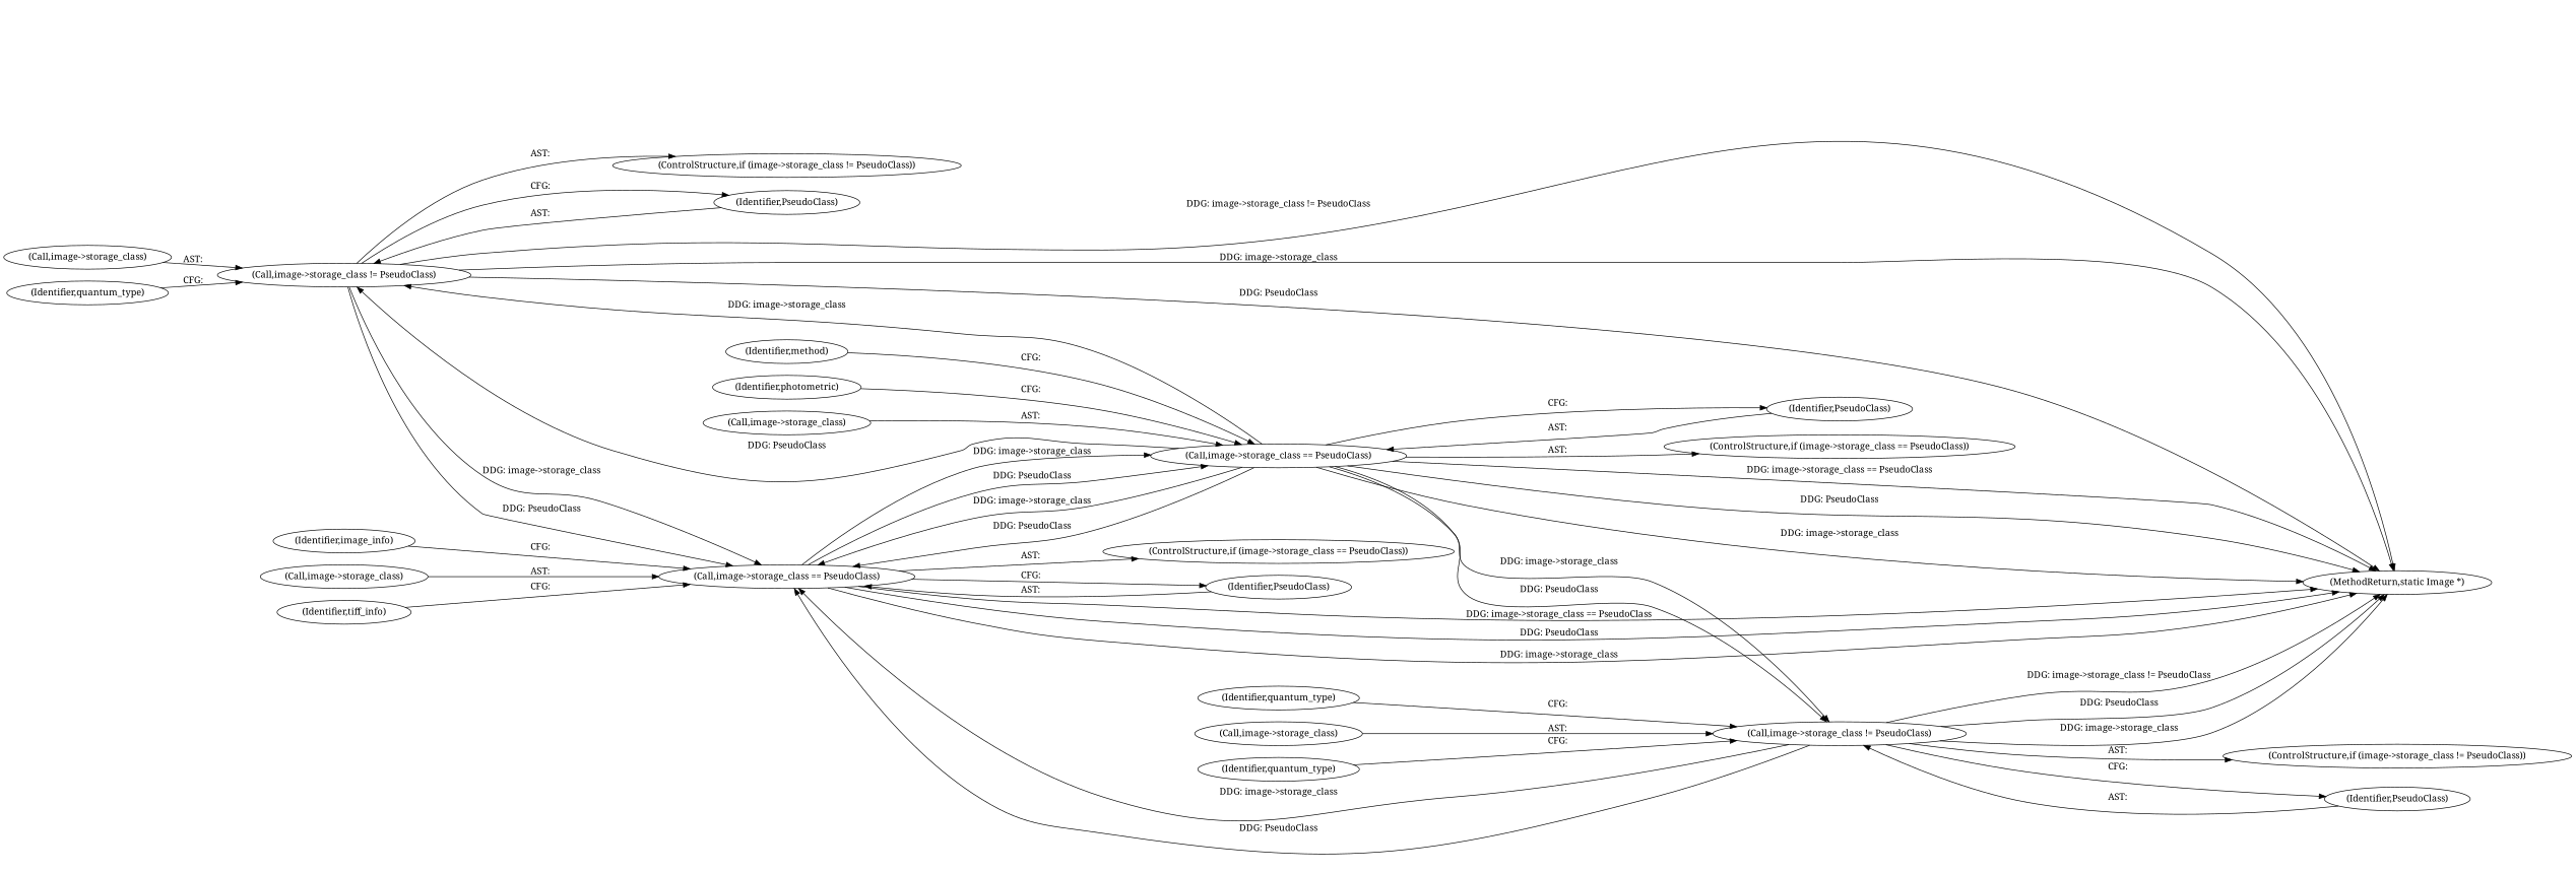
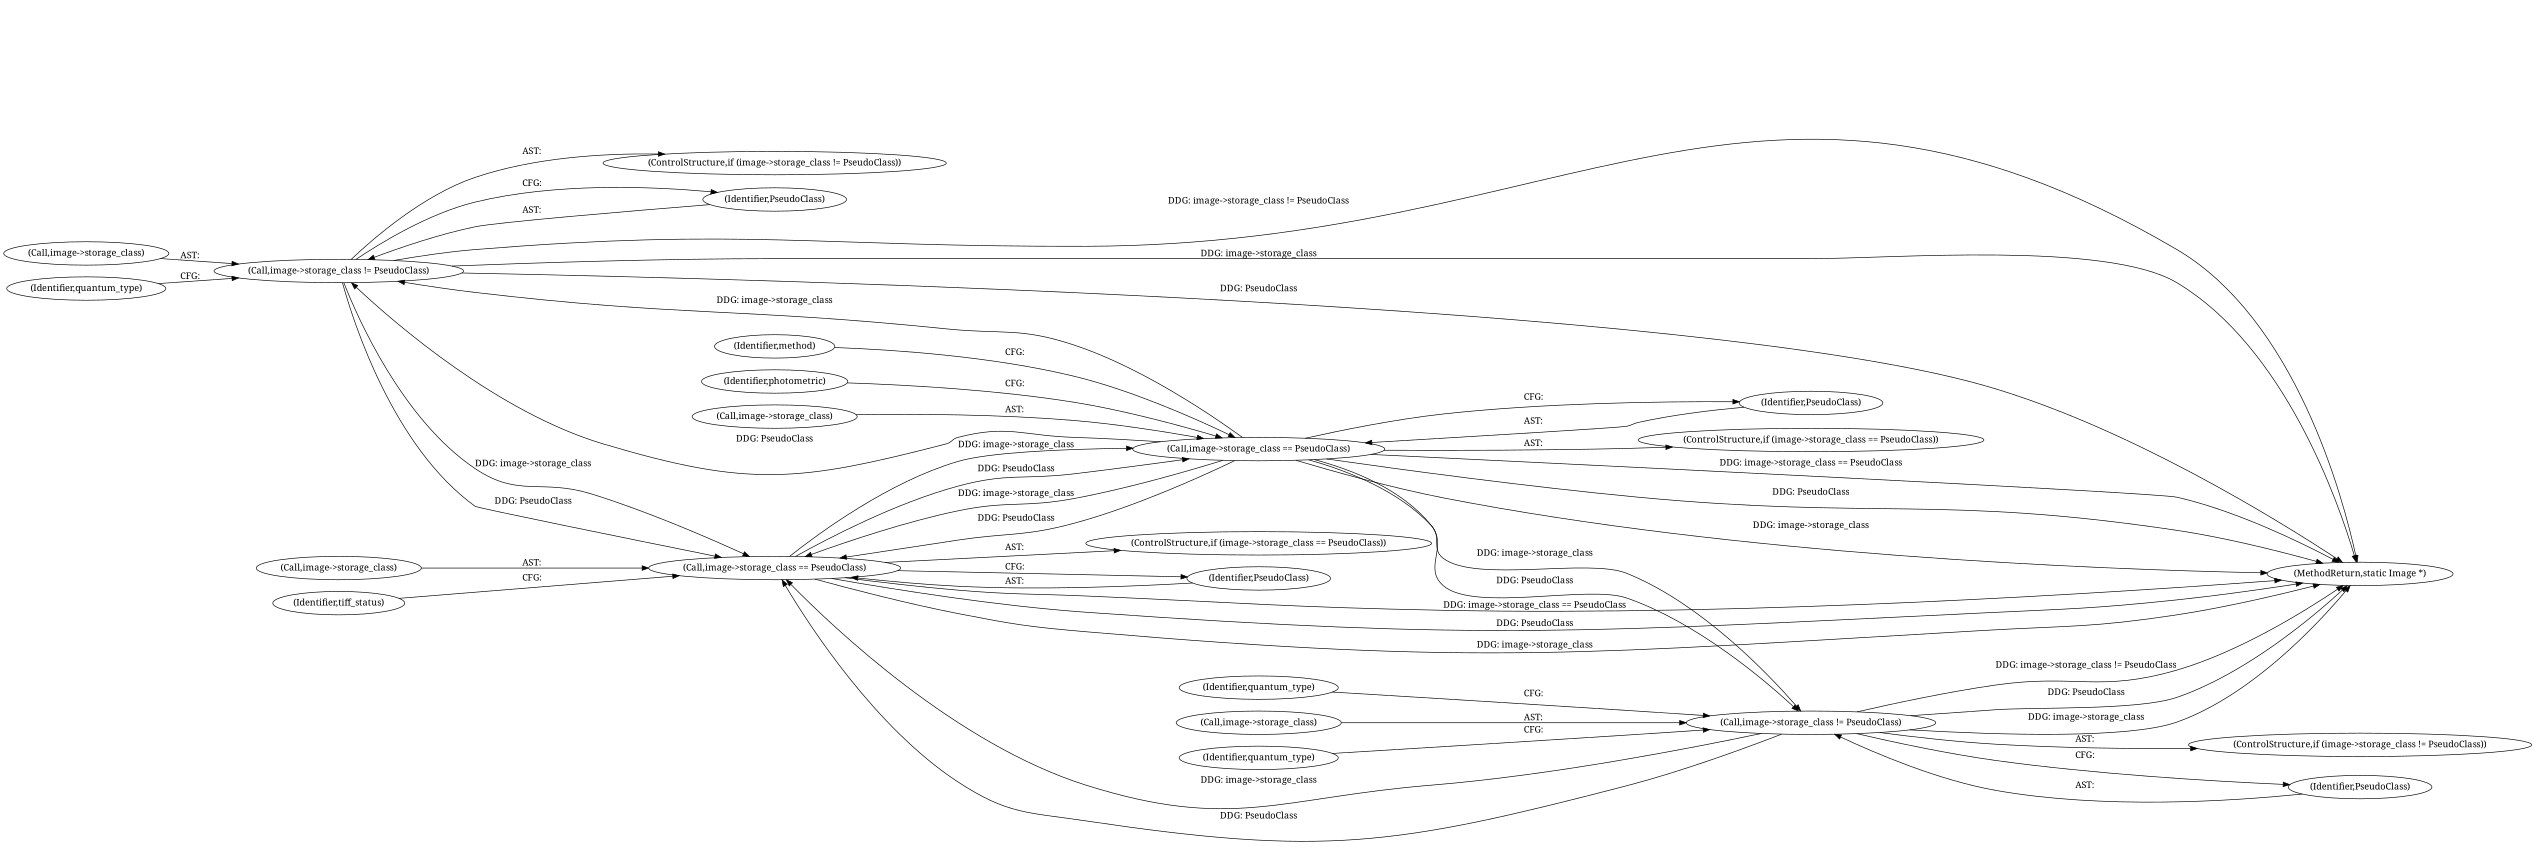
  digraph {
    fontname="Noto Serif"
    rankdir=LR
    node [fontname="Noto Serif"]
    edge [fontname="Noto Serif"]
    n1 [label="(Call,image->storage_class != PseudoClass)"]
    n2 [label="(Call,image->storage_class == PseudoClass)"]
    n3 [label="(ControlStructure,if (image->storage_class != PseudoClass))"]
    n4 [label="(Identifier,PseudoClass)"]
    n5 [label="(MethodReturn,static Image *)"]
    n6 [label="(Call,image->storage_class == PseudoClass)"]
    n7 [label="(ControlStructure,if (image->storage_class == PseudoClass))"]
    n8 [label="(Identifier,PseudoClass)"]
    n9 [label="(Call,image->storage_class != PseudoClass)"]
    n10 [label="(Identifier,PseudoClass)"]
    n11 [label="(ControlStructure,if (image->storage_class == PseudoClass))"]
    n12 [label="(ControlStructure,if (image->storage_class != PseudoClass))"]
    n13 [label="(Identifier,PseudoClass)"]
    n14 [label="(Call,image->storage_class)"]
    n15 [label="(Identifier,quantum_type)"]
    n16 [label="(Identifier,method)"]
-   n17 [label="(Identifier,image_info)"]
    n18 [label="(Call,image->storage_class)"]
    n19 [label="(Identifier,quantum_type)"]
    n20 [label="(Identifier,photometric)"]
    n21 [label="(Identifier,quantum_type)"]
    n22 [label="(Call,image->storage_class)"]
    n23 [label="(Call,image->storage_class)"]
-   n24 [label="(Identifier,tiff_info)"]
+   n24 [label="(Identifier,tiff_status)"]
    n1 -> n2 [label="DDG: image->storage_class"]
    n1 -> n2 [label="DDG: PseudoClass"]
    n1 -> n3 [label="AST: "]
    n1 -> n4 [label="CFG: "]
    n1 -> n5 [label="DDG: image->storage_class != PseudoClass"]
    n1 -> n5 [label="DDG: image->storage_class"]
    n1 -> n5 [label="DDG: PseudoClass"]
    n2 -> n5 [label="DDG: image->storage_class == PseudoClass"]
    n2 -> n5 [label="DDG: PseudoClass"]
    n2 -> n5 [label="DDG: image->storage_class"]
    n2 -> n6 [label="DDG: image->storage_class"]
    n2 -> n6 [label="DDG: PseudoClass"]
    n2 -> n7 [label="AST: "]
    n2 -> n8 [label="CFG: "]
    n4 -> n1 [label="AST: "]
    n6 -> n1 [label="DDG: image->storage_class"]
    n6 -> n1 [label="DDG: PseudoClass"]
    n6 -> n2 [label="DDG: image->storage_class"]
    n6 -> n2 [label="DDG: PseudoClass"]
    n6 -> n5 [label="DDG: image->storage_class == PseudoClass"]
    n6 -> n5 [label="DDG: PseudoClass"]
    n6 -> n5 [label="DDG: image->storage_class"]
    n6 -> n9 [label="DDG: image->storage_class"]
    n6 -> n9 [label="DDG: PseudoClass"]
    n6 -> n10 [label="CFG: "]
    n6 -> n11 [label="AST: "]
    n8 -> n2 [label="AST: "]
    n9 -> n2 [label="DDG: image->storage_class"]
    n9 -> n2 [label="DDG: PseudoClass"]
    n9 -> n5 [label="DDG: image->storage_class != PseudoClass"]
    n9 -> n5 [label="DDG: PseudoClass"]
    n9 -> n5 [label="DDG: image->storage_class"]
    n9 -> n12 [label="AST: "]
    n9 -> n13 [label="CFG: "]
    n10 -> n6 [label="AST: "]
    n13 -> n9 [label="AST: "]
    n14 -> n1 [label="AST: "]
    n15 -> n9 [label="CFG: "]
    n16 -> n6 [label="CFG: "]
-   n17 -> n2 [label="CFG: "]
    n18 -> n9 [label="AST: "]
    n19 -> n1 [label="CFG: "]
    n20 -> n6 [label="CFG: "]
    n21 -> n9 [label="CFG: "]
    n22 -> n6 [label="AST: "]
    n23 -> n2 [label="AST: "]
    n24 -> n2 [label="CFG: "]
  }
